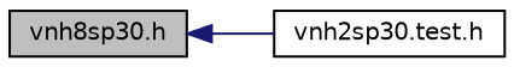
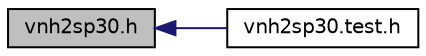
  digraph {
    rankdir=LR
    node [color=black fontname=Helvetica fontsize=10 shape=record style=filled]
-   n1 [fillcolor=grey75 fontcolor=black height=0.2 label="vnh8sp30.h" width=0.4]
+   n1 [fillcolor=grey75 fontcolor=black height=0.2 label="vnh2sp30.h" width=0.4]
    n2 [fillcolor=white height=0.2 label="vnh2sp30.test.h" width=0.4]
    n1 -> n2 [color=midnightblue dir=back fontname=Helvetica fontsize=10 labelfontname=Helvetica labelfontsize=10 style=solid]
  }
